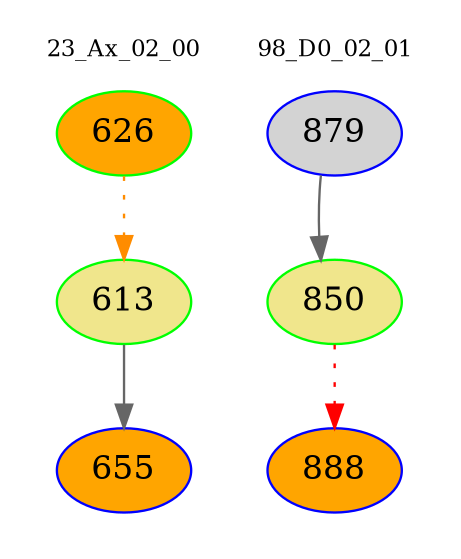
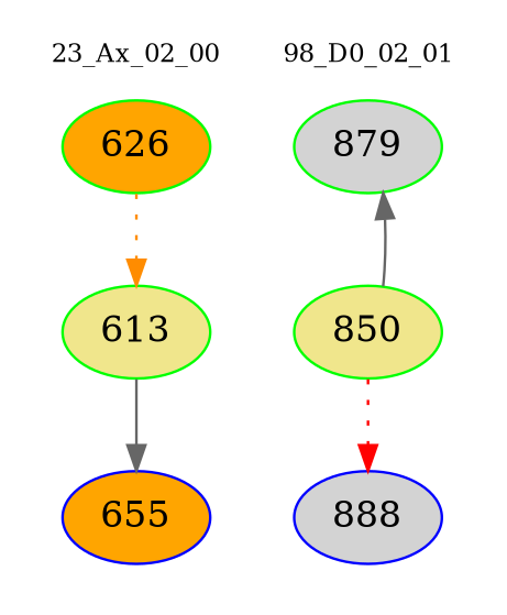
  digraph {
    node [color=green fillcolor=orange style=filled]
    edge [color=gray40 style=dotted]
    n1 [label=626]
    n2 [fillcolor=khaki label=613]
    n3 [color=blue label=655]
-   n4 [color=blue fillcolor=lightgrey label=879]
+   n4 [fillcolor=lightgrey label=879]
    n5 [fillcolor=khaki label=850]
-   n6 [color=blue label=888]
+   n6 [color=blue fillcolor=lightgrey label=888]
    subgraph cluster_1 {
      color=white
      fontsize=10
      label="23_Ax_02_00"
      n1
      n2
      n3
    }
    subgraph cluster_2 {
      color=white
      fontsize=10
      label="98_D0_02_01"
      n4
      n5
      n6
    }
    n1 -> n2 [color=darkorange]
    n2 -> n3 [style=solid]
-   n4 -> n5 [style=solid]
+   n5 -> n4 [style=solid]
    n5 -> n6 [color=red]
  }
